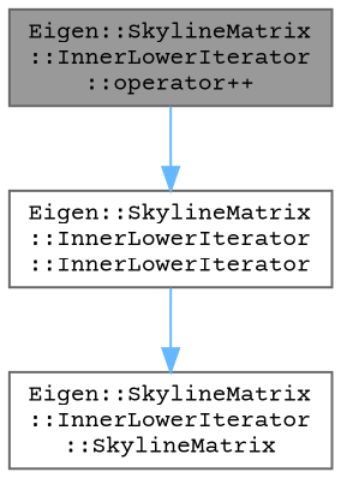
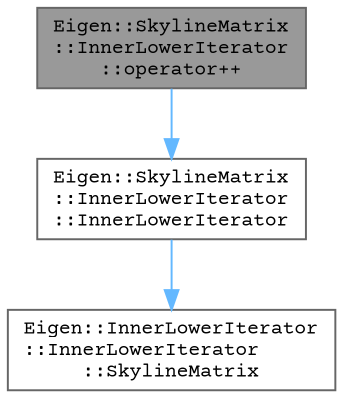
  digraph {
    rankdir=TB
    fontname="Courier Prime"
    node [color=grey40 fillcolor=white fontname="Courier Prime" fontsize=10 shape=box style=filled]
    edge [color=steelblue1 fontname="Courier Prime" fontsize=10 labelfontname=Helvetica labelfontsize=10 style=solid]
    n1 [color=gray40 fillcolor=grey60 fontcolor=black height=0.2 label="Eigen::SkylineMatrix\l::InnerLowerIterator\l::operator++" width=0.4]
    n2 [height=0.2 label="Eigen::SkylineMatrix\l::InnerLowerIterator\l::InnerLowerIterator" width=0.4]
-   n3 [height=0.2 label="Eigen::SkylineMatrix\l::InnerLowerIterator\l::SkylineMatrix" width=0.4]
+   n3 [height=0.2 label="Eigen::InnerLowerIterator\l::InnerLowerIterator\l::SkylineMatrix" width=0.4]
    n1 -> n2
    n2 -> n3
  }
